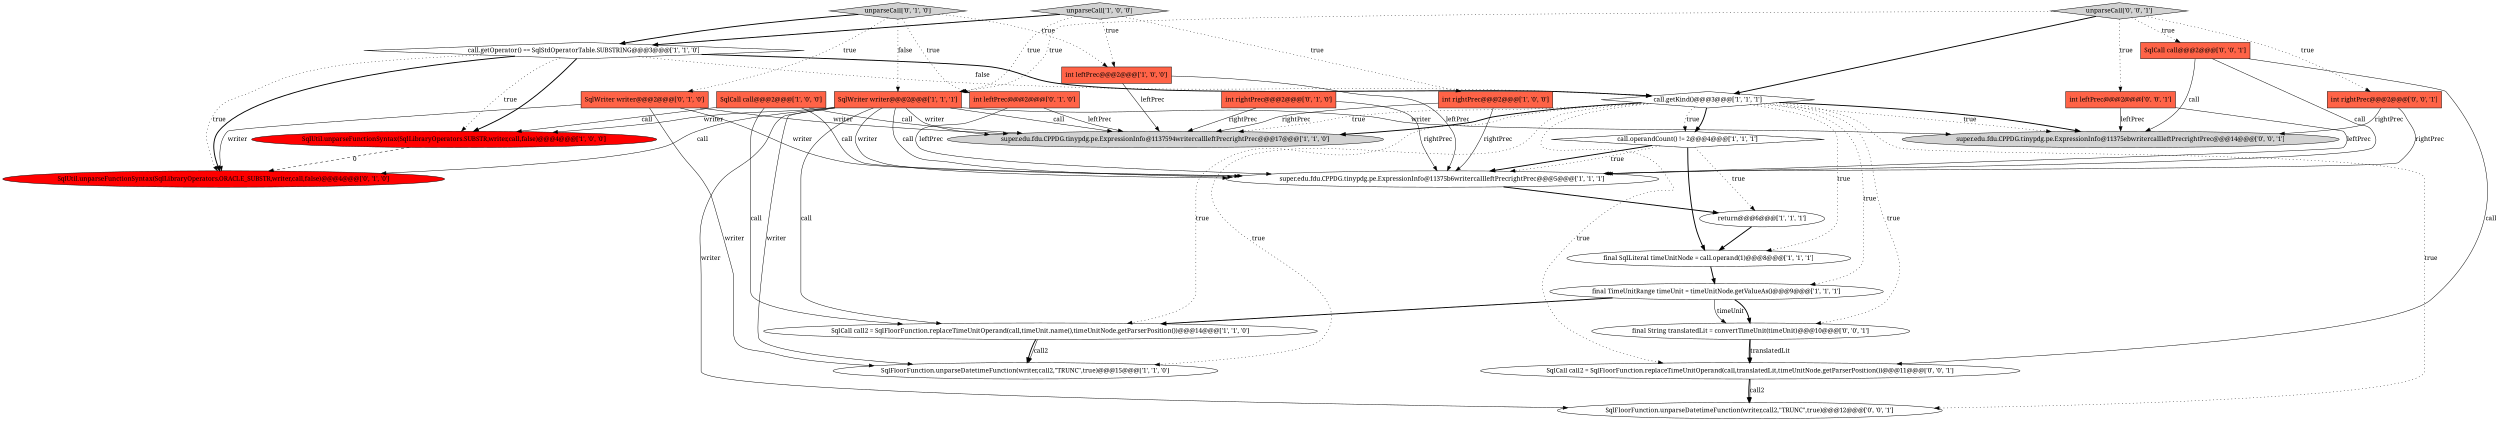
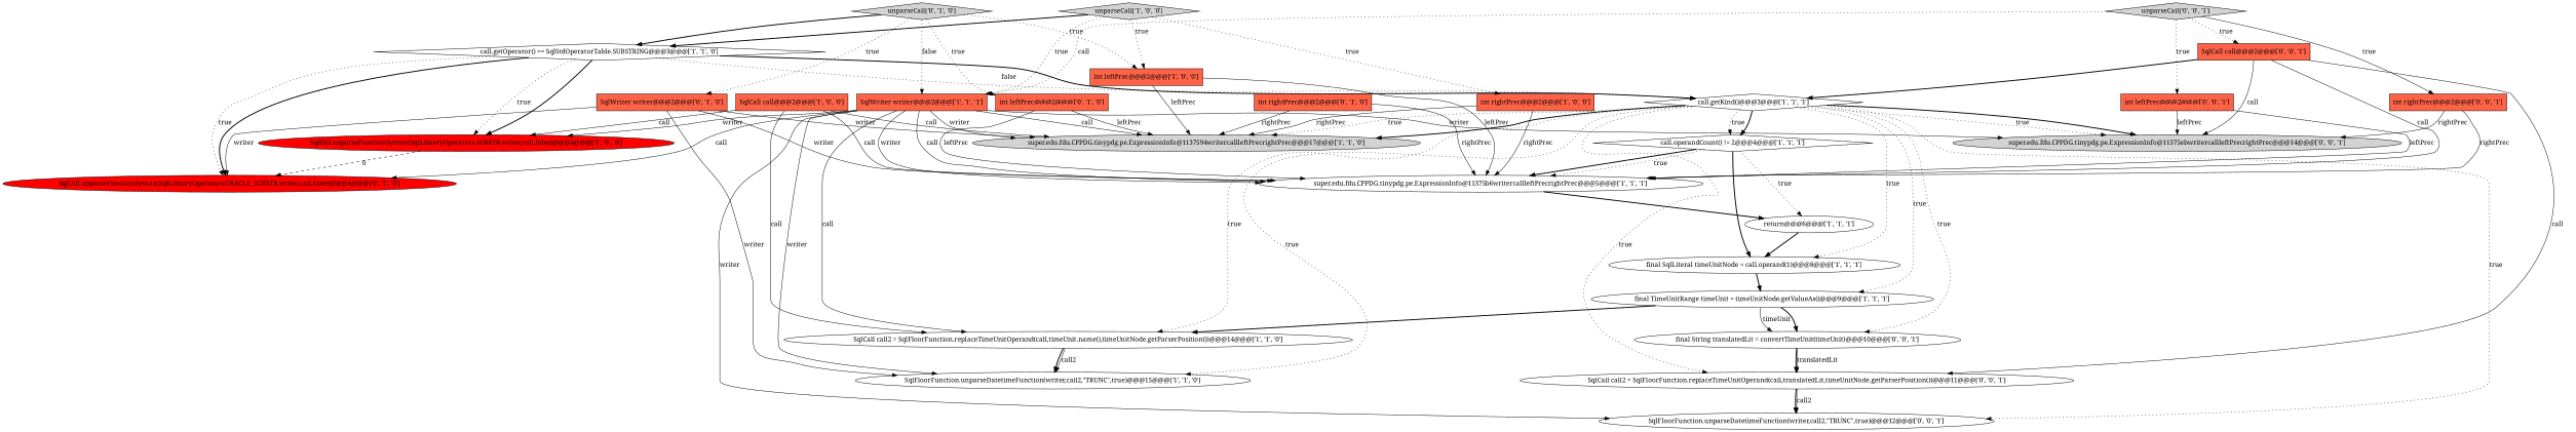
  digraph {
    fontname="Noto Serif"
    node [fillcolor=white fontname="Noto Serif" shape=ellipse style=filled]
    edge [fontname="Noto Serif" style=solid]
    n1 [label="SqlFloorFunction.unparseDatetimeFunction(writer,call2,\"TRUNC\",true)@@@12@@@['0', '0', '1']"]
    n2 [fillcolor=lightgray label="unparseCall['0', '1', '0']" shape=diamond]
    n3 [fillcolor=tomato label="SqlWriter writer@@@2@@@['0', '1', '0']" shape=box]
    n4 [label="call.getOperator() == SqlStdOperatorTable.SUBSTRING@@@3@@@['1', '1', '0']" shape=diamond]
    n5 [fillcolor=tomato label="SqlWriter writer@@@2@@@['1', '1', '1']" shape=box]
    n6 [fillcolor=tomato label="int leftPrec@@@2@@@['0', '1', '0']" shape=box]
    n7 [fillcolor=tomato label="int leftPrec@@@2@@@['1', '0', '0']" shape=box]
    n8 [fillcolor=tomato label="int rightPrec@@@2@@@['0', '1', '0']" shape=box]
    n9 [label="super.edu.fdu.CPPDG.tinypdg.pe.ExpressionInfo@11375b6writercallleftPrecrightPrec@@@5@@@['1', '1', '1']"]
    n10 [fillcolor=lightgray label="super.edu.fdu.CPPDG.tinypdg.pe.ExpressionInfo@1137594writercallleftPrecrightPrec@@@17@@@['1', '1', '0']"]
    n11 [label="SqlFloorFunction.unparseDatetimeFunction(writer,call2,\"TRUNC\",true)@@@15@@@['1', '1', '0']"]
    n12 [fillcolor=red label="SqlUtil.unparseFunctionSyntax(SqlLibraryOperators.ORACLE_SUBSTR,writer,call,false)@@@4@@@['0', '1', '0']"]
    n13 [label="call.getKind()@@@3@@@['1', '1', '1']" shape=diamond]
    n14 [fillcolor=red label="SqlUtil.unparseFunctionSyntax(SqlLibraryOperators.SUBSTR,writer,call,false)@@@4@@@['1', '0', '0']"]
    n15 [label="SqlCall call2 = SqlFloorFunction.replaceTimeUnitOperand(call,timeUnit.name(),timeUnitNode.getParserPosition())@@@14@@@['1', '1', '0']"]
    n16 [fillcolor=lightgray label="super.edu.fdu.CPPDG.tinypdg.pe.ExpressionInfo@11375ebwritercallleftPrecrightPrec@@@14@@@['0', '0', '1']"]
    n17 [label="SqlCall call2 = SqlFloorFunction.replaceTimeUnitOperand(call,translatedLit,timeUnitNode.getParserPosition())@@@11@@@['0', '0', '1']"]
    n18 [label="call.operandCount() != 2@@@4@@@['1', '1', '1']" shape=diamond]
    n19 [label="final SqlLiteral timeUnitNode = call.operand(1)@@@8@@@['1', '1', '1']"]
    n20 [label="return@@@6@@@['1', '1', '1']"]
    n21 [label="final TimeUnitRange timeUnit = timeUnitNode.getValueAs()@@@9@@@['1', '1', '1']"]
    n22 [fillcolor=lightgray label="unparseCall['0', '0', '1']" shape=diamond]
    n23 [fillcolor=tomato label="int leftPrec@@@2@@@['0', '0', '1']" shape=box]
    n24 [fillcolor=tomato label="SqlCall call@@@2@@@['0', '0', '1']" shape=box]
    n25 [fillcolor=tomato label="int rightPrec@@@2@@@['0', '0', '1']" shape=box]
    n26 [label="final String translatedLit = convertTimeUnit(timeUnit)@@@10@@@['0', '0', '1']"]
    n27 [fillcolor=tomato label="int rightPrec@@@2@@@['1', '0', '0']" shape=box]
    n28 [fillcolor=lightgray label="unparseCall['1', '0', '0']" shape=diamond]
    n29 [fillcolor=tomato label="SqlCall call@@@2@@@['1', '0', '0']" shape=box]
    n2 -> n3 [label=true style=dotted]
    n2 -> n4 [style=bold]
    n2 -> n5 [label=false style=dotted]
    n2 -> n6 [label=true style=dotted]
    n2 -> n7 [label=true style=dotted]
    n3 -> n9 [label=writer]
    n3 -> n10 [label=writer]
    n3 -> n11 [label=writer]
    n3 -> n12 [label=writer]
    n4 -> n12 [style=bold]
    n4 -> n12 [label=true style=dotted]
    n4 -> n13 [style=bold]
    n4 -> n13 [label=false style=dotted]
    n4 -> n14 [label=true style=dotted]
    n4 -> n14 [style=bold]
    n5 -> n1 [label=writer]
    n5 -> n9 [label=writer]
    n5 -> n9 [label=call]
    n5 -> n10 [label=writer]
    n5 -> n10 [label=call]
    n5 -> n11 [label=writer]
    n5 -> n12 [label=call]
    n5 -> n14 [label=writer]
    n5 -> n15 [label=call]
    n5 -> n16 [label=writer]
    n6 -> n9 [label=leftPrec]
    n6 -> n10 [label=leftPrec]
    n7 -> n9 [label=leftPrec]
    n7 -> n10 [label=leftPrec]
    n8 -> n9 [label=rightPrec]
    n8 -> n10 [label=rightPrec]
    n9 -> n20 [style=bold]
    n13 -> n1 [label=true style=dotted]
    n13 -> n10 [label=true style=dotted]
    n13 -> n10 [style=bold]
    n13 -> n11 [label=true style=dotted]
    n13 -> n15 [label=true style=dotted]
    n13 -> n16 [label=true style=dotted]
    n13 -> n16 [style=bold]
    n13 -> n17 [label=true style=dotted]
    n13 -> n18 [style=bold]
    n13 -> n18 [label=true style=dotted]
    n13 -> n19 [label=true style=dotted]
    n13 -> n21 [label=true style=dotted]
    n13 -> n26 [label=true style=dotted]
    n14 -> n12 [label=0 style=dashed]
    n15 -> n11 [style=bold]
    n15 -> n11 [label=call2]
    n17 -> n1 [label=call2]
    n17 -> n1 [style=bold]
    n18 -> n9 [style=bold]
    n18 -> n9 [label=true style=dotted]
    n18 -> n19 [style=bold]
    n18 -> n20 [label=true style=dotted]
    n19 -> n21 [style=bold]
    n20 -> n19 [style=bold]
    n21 -> n15 [style=bold]
    n21 -> n26 [label=timeUnit]
    n21 -> n26 [style=bold]
-   n22 -> n5 [label=true style=dotted]
-   n22 -> n13 [style=bold]
+   n22 -> n5 [label=call style=dotted]
+   n24 -> n13 [style=bold]
    n22 -> n23 [label=true style=dotted]
    n22 -> n24 [label=true style=dotted]
-   n22 -> n25 [label=true style=dotted]
+   n22 -> n25 [label=true]
    n23 -> n9 [label=leftPrec]
    n23 -> n16 [label=leftPrec]
    n24 -> n9 [label=call]
    n24 -> n16 [label=call]
    n24 -> n17 [label=call]
    n25 -> n9 [label=rightPrec]
    n25 -> n16 [label=rightPrec]
    n26 -> n17 [label=translatedLit]
    n26 -> n17 [style=bold]
    n27 -> n9 [label=rightPrec]
    n27 -> n10 [label=rightPrec]
    n28 -> n4 [style=bold]
    n28 -> n5 [label=true style=dotted]
    n28 -> n7 [label=true style=dotted]
    n28 -> n27 [label=true style=dotted]
    n29 -> n9 [label=call]
    n29 -> n10 [label=call]
    n29 -> n14 [label=call]
    n29 -> n15 [label=call]
  }
